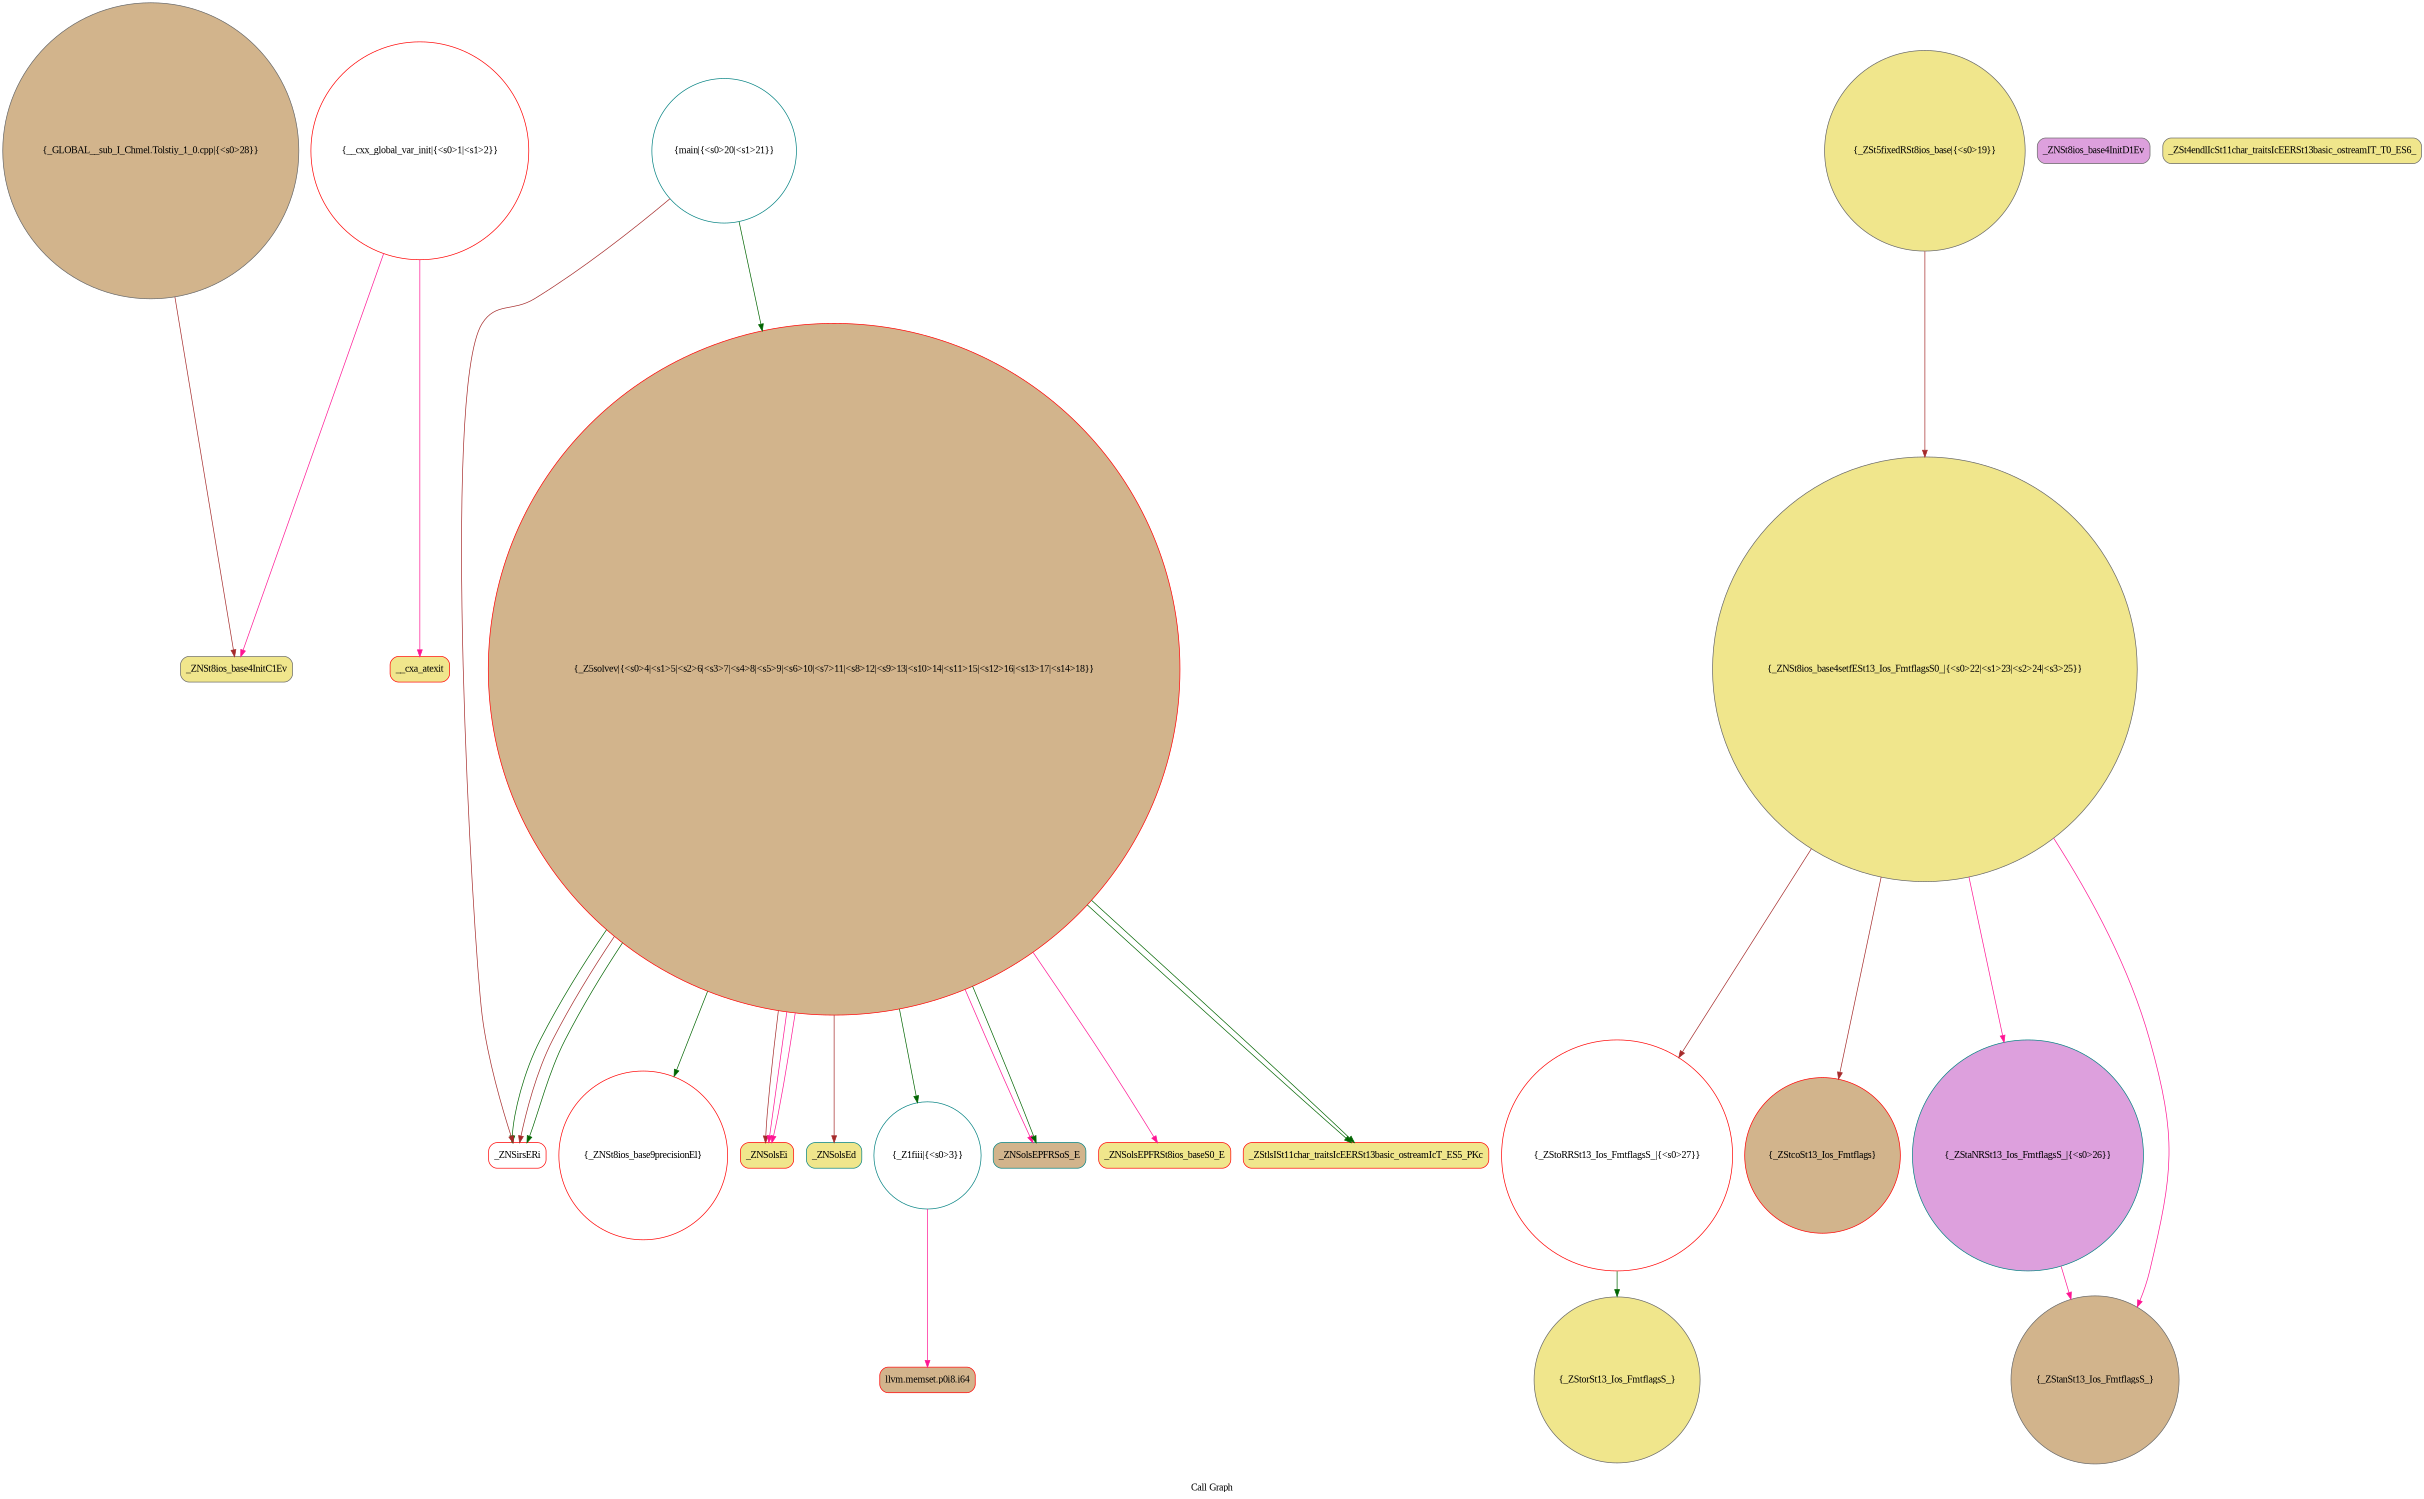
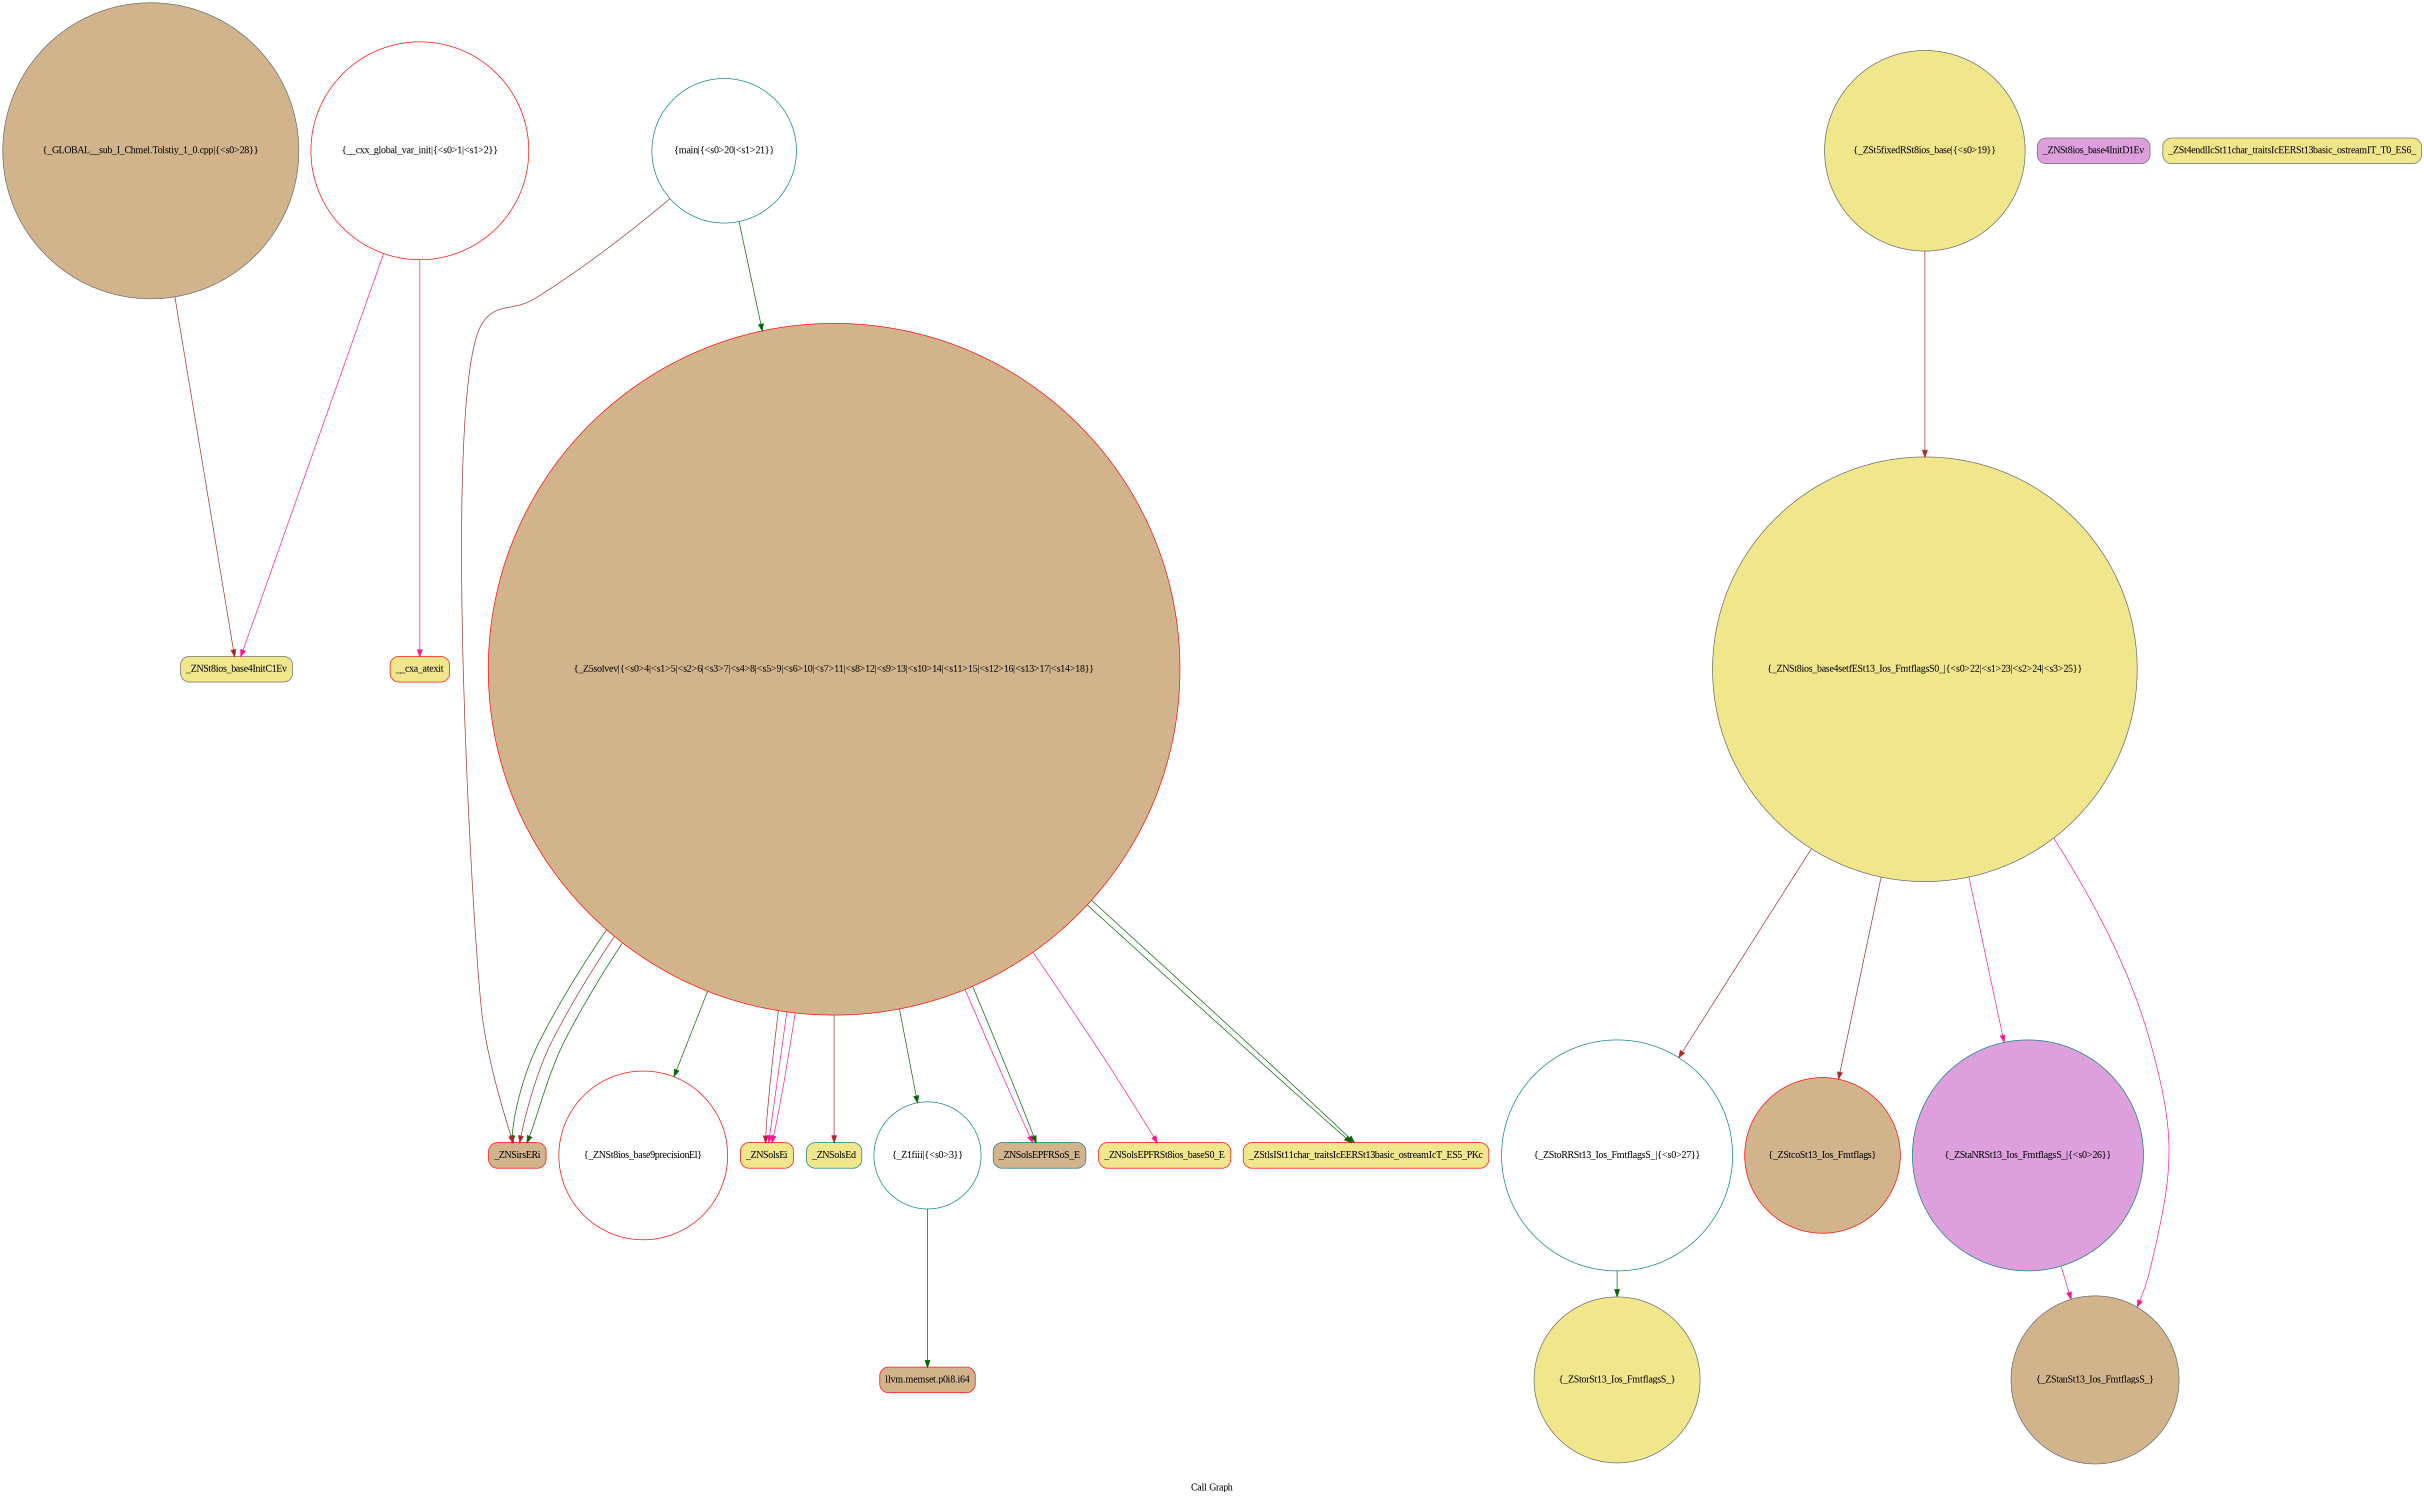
  digraph {
    fontname="Liberation Serif"
    label="Call Graph"
    node [color=red fillcolor=khaki fontname="Liberation Serif" shape=circle style=filled]
    edge [color=deeppink fontname="Liberation Serif" tailport=s0]
    n1 [fillcolor=white label="{__cxx_global_var_init|{<s0>1|<s1>2}}"]
    n2 [color=gray40 label="{_ZNSt8ios_base4InitC1Ev}" shape=Mrecord]
    n3 [label="{__cxa_atexit}" shape=Mrecord]
-   n4 [fillcolor=white label="{_ZNSirsERi}" shape=Mrecord]
+   n4 [fillcolor=tan label="{_ZNSirsERi}" shape=Mrecord]
    n5 [fillcolor=white label="{_ZNSt8ios_base9precisionEl}"]
-   n6 [fillcolor=white label="{_ZStoRRSt13_Ios_FmtflagsS_|{<s0>27}}"]
+   n6 [color=teal fillcolor=white label="{_ZStoRRSt13_Ios_FmtflagsS_|{<s0>27}}"]
    n7 [color=gray40 label="{_ZStorSt13_Ios_FmtflagsS_}"]
    n8 [color=gray40 fillcolor=plum label="{_ZNSt8ios_base4InitD1Ev}" shape=Mrecord]
    n9 [label="{_ZNSolsEi}" shape=Mrecord]
    n10 [color=teal label="{_ZNSolsEd}" shape=Mrecord]
    n11 [color=teal fillcolor=white label="{_Z1fiii|{<s0>3}}"]
    n12 [fillcolor=tan label="{llvm.memset.p0i8.i64}" shape=Mrecord]
    n13 [color=gray40 label="{_ZSt4endlIcSt11char_traitsIcEERSt13basic_ostreamIT_T0_ES6_}" shape=Mrecord]
    n14 [color=gray40 label="{_ZNSt8ios_base4setfESt13_Ios_FmtflagsS0_|{<s0>22|<s1>23|<s2>24|<s3>25}}"]
    n15 [fillcolor=tan label="{_ZStcoSt13_Ios_Fmtflags}"]
    n16 [color=teal fillcolor=plum label="{_ZStaNRSt13_Ios_FmtflagsS_|{<s0>26}}"]
    n17 [color=gray40 fillcolor=tan label="{_ZStanSt13_Ios_FmtflagsS_}"]
    n18 [fillcolor=tan label="{_Z5solvev|{<s0>4|<s1>5|<s2>6|<s3>7|<s4>8|<s5>9|<s6>10|<s7>11|<s8>12|<s9>13|<s10>14|<s11>15|<s12>16|<s13>17|<s14>18}}"]
    n19 [color=teal fillcolor=tan label="{_ZNSolsEPFRSoS_E}" shape=Mrecord]
    n20 [label="{_ZNSolsEPFRSt8ios_baseS0_E}" shape=Mrecord]
    n21 [label="{_ZStlsISt11char_traitsIcEERSt13basic_ostreamIcT_ES5_PKc}" shape=Mrecord]
    n22 [color=gray40 label="{_ZSt5fixedRSt8ios_base|{<s0>19}}"]
    n23 [color=teal fillcolor=white label="{main|{<s0>20|<s1>21}}"]
    n24 [color=gray40 fillcolor=tan label="{_GLOBAL__sub_I_Chmel.Tolstiy_1_0.cpp|{<s0>28}}"]
    n1 -> n2
    n1 -> n3 [tailport=s1]
    n6 -> n7 [color=darkgreen]
-   n11 -> n12
+   n11 -> n12 [color=darkgreen]
    n14 -> n6 [color=brown tailport=s3]
    n14 -> n15 [color=brown]
    n14 -> n16 [tailport=s1]
    n14 -> n17 [tailport=s2]
    n16 -> n17
    n18 -> n4 [color=darkgreen]
    n18 -> n4 [color=brown tailport=s1]
    n18 -> n4 [color=darkgreen tailport=s2]
    n18 -> n5 [color=darkgreen tailport=s9]
    n18 -> n9 [color=brown tailport=s3]
    n18 -> n9 [tailport=s5]
    n18 -> n9 [tailport=s11]
    n18 -> n10 [color=brown tailport=s13]
    n18 -> n11 [color=darkgreen tailport=s7]
    n18 -> n19 [tailport=s6]
    n18 -> n19 [color=darkgreen tailport=s14]
    n18 -> n20 [tailport=s8]
    n18 -> n21 [color=darkgreen tailport=s10]
    n18 -> n21 [color=darkgreen tailport=s12]
    n22 -> n14 [color=brown]
    n23 -> n4 [color=brown]
    n23 -> n18 [color=darkgreen tailport=s1]
    n24 -> n2 [color=brown]
  }
